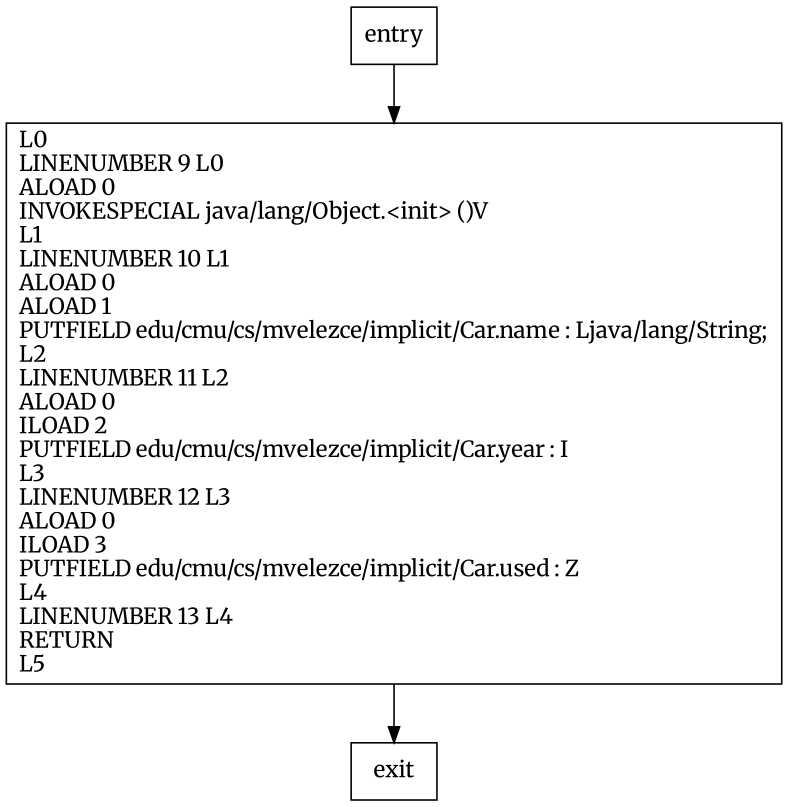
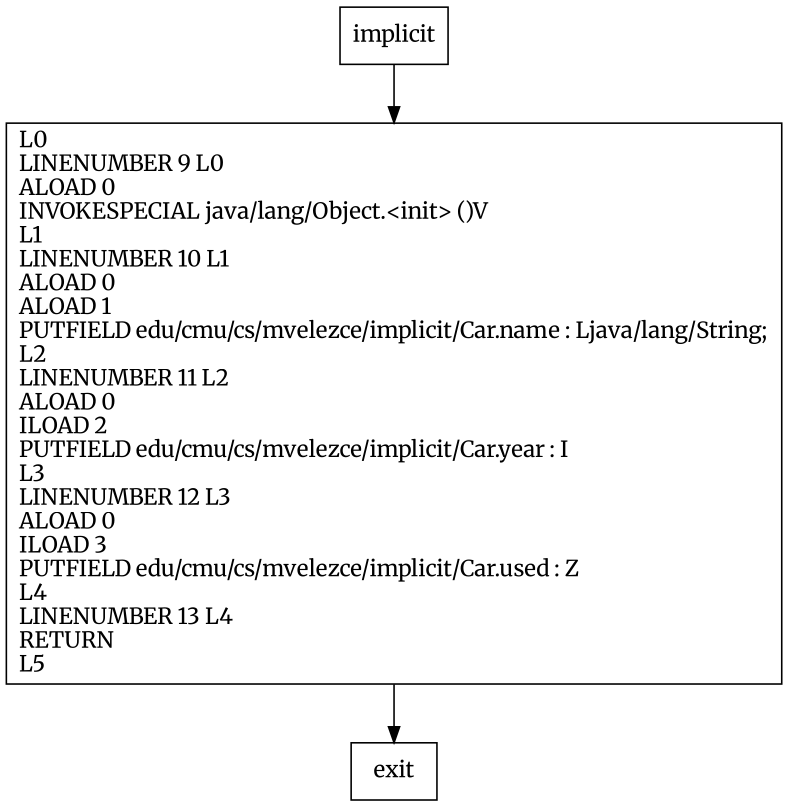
  digraph {
    fontname=Merriweather
    node [shape=record fontname=Merriweather]
    edge [fontname=Merriweather]
    n1 [label="L0\lLINENUMBER 9 L0\lALOAD 0\lINVOKESPECIAL java/lang/Object.\<init\> ()V\lL1\lLINENUMBER 10 L1\lALOAD 0\lALOAD 1\lPUTFIELD edu/cmu/cs/mvelezce/implicit/Car.name : Ljava/lang/String;\lL2\lLINENUMBER 11 L2\lALOAD 0\lILOAD 2\lPUTFIELD edu/cmu/cs/mvelezce/implicit/Car.year : I\lL3\lLINENUMBER 12 L3\lALOAD 0\lILOAD 3\lPUTFIELD edu/cmu/cs/mvelezce/implicit/Car.used : Z\lL4\lLINENUMBER 13 L4\lRETURN\lL5\l"]
    exit
-   entry
+   entry [label=implicit]
    n1 -> exit
    entry -> n1
  }
